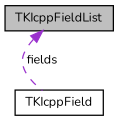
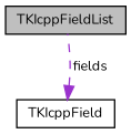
  digraph {
    fontname=Nunito
    node [color=black fontname=Nunito fontsize=10 shape=record style=filled]
    n1 [fillcolor=grey75 fontcolor=black height=0.2 label=TKIcppFieldList width=0.4]
    n2 [fillcolor=white height=0.2 label=TKIcppField width=0.4]
-   n1 -> n2 [color=darkorchid3 dir=back fontname=Nunito fontsize=10 label=" fields" labelfontname=Helvetica labelfontsize=10 style=dashed]
+   n2 -> n1 [color=darkorchid3 dir=back fontname=Nunito fontsize=10 label=" fields" labelfontname=Helvetica labelfontsize=10 style=dashed]
  }
